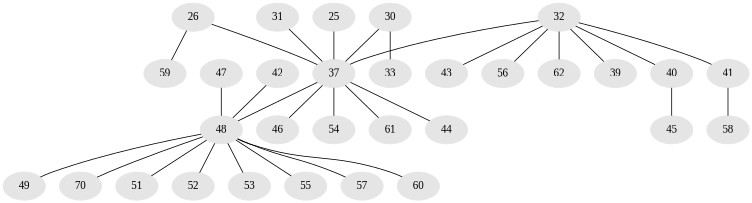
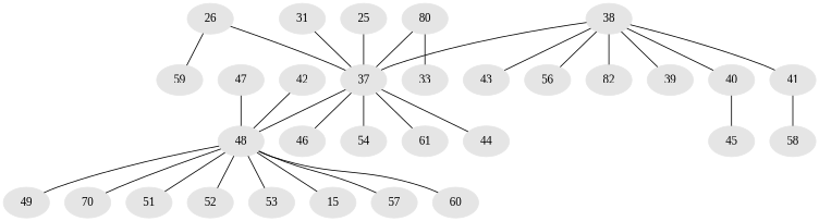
  graph {
    fontname="Liberation Serif"
    node [color=gray90 fontname="Liberation Serif" style=filled]
    edge [fontname="Liberation Serif"]
    25 [super="+21"]
    37 [super="+4+11+19+14+29+12"]
    44
    46
    48 [super="+24+7+28+36+38+17+13+34+35"]
    54
    61
    26
    59
-   30
+   30 [label=80]
    33
    31
-   32 [super="+15+16+18+20+22+23+27"]
+   32 [super="+15+16+18+20+22+23+27" label=38]
    39
    40
    41
    43
    56
-   62
+   62 [label=82]
    45
    58
    49
    n23 [label=70]
    51
    52
    53
-   55
+   55 [label=15]
    57
    60
    42
    47
    25 -- 37
    37 -- 44
    37 -- 46
    37 -- 48
    37 -- 54
    37 -- 61
    48 -- 49
    48 -- n23
    48 -- 51
    48 -- 52
    48 -- 53
    48 -- 55
    48 -- 57
    48 -- 60
    26 -- 37
    26 -- 59
    30 -- 37
    30 -- 33
    31 -- 37
    32 -- 37
    32 -- 39
    32 -- 40
    32 -- 41
    32 -- 43
    32 -- 56
    32 -- 62
    40 -- 45
    41 -- 58
    42 -- 48
    47 -- 48
  }
